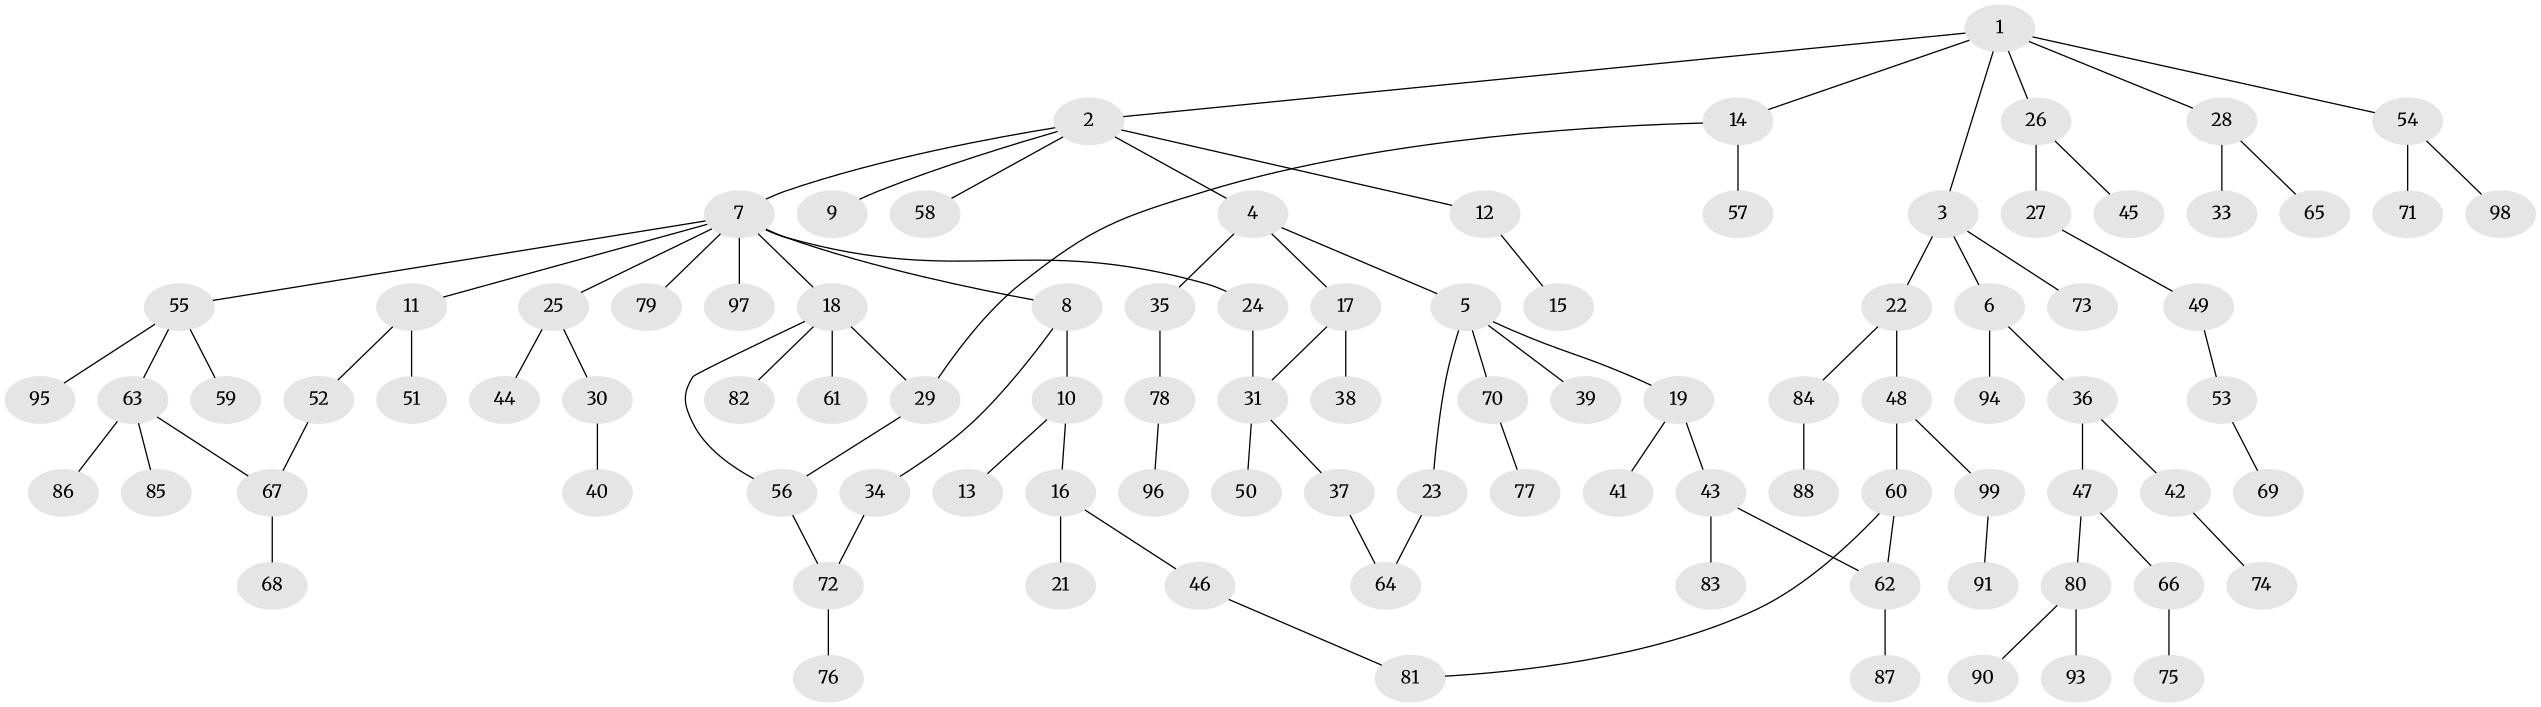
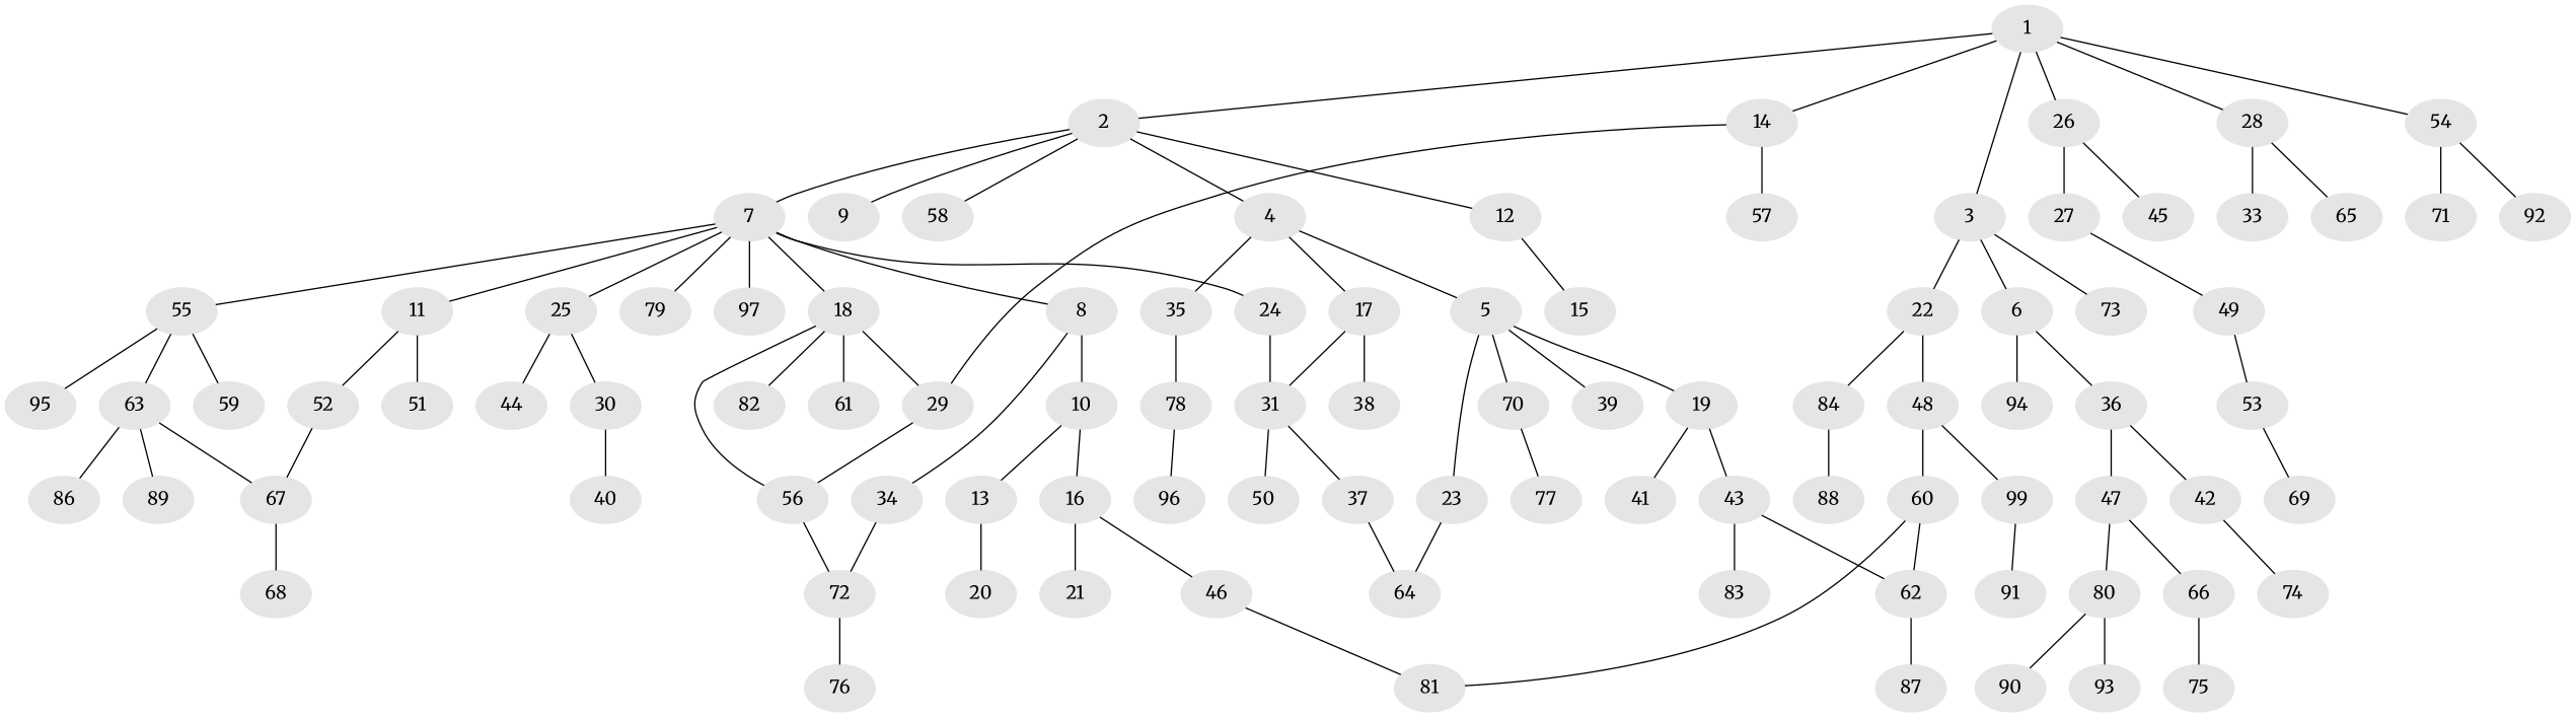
  graph {
    fontname=Merriweather
    node [color=gray90 fontname=Merriweather style=filled]
    edge [fontname=Merriweather]
    1
    2
    3
    14
    26
    28
    54
    4
    7
    9
    12
    58
    6
    22
    73
    29
    57
    27
    45
    33
    65
    71
-   92 [label=98]
+   92
    5
    17
    35
    8
    11
    18
    24
    25
    55
    79
    97
    15
    36
    94
    48
    84
    19
    23
    39
    70
    31
    38
    78
    41
    43
    64
    77
    42
    47
    10
    34
    51
    52
    56
    61
    82
    30
    44
    59
    63
    95
    13
    16
    72
+   20
    21
    46
    67
    81
    37
    50
    62
    83
    60
    n78 [label=99]
    88
    40
    49
    53
    76
    96
    74
    66
    80
    87
    75
    90
    93
    91
    69
    68
-   85
+   85 [label=89]
    86
    1 -- 2
    1 -- 3
    1 -- 14
    1 -- 26
    1 -- 28
    1 -- 54
    2 -- 4
    2 -- 7
    2 -- 9
    2 -- 12
    2 -- 58
    3 -- 6
    3 -- 22
    3 -- 73
    14 -- 29
    14 -- 57
    26 -- 27
    26 -- 45
    28 -- 33
    28 -- 65
    54 -- 71
    54 -- 92
    4 -- 5
    4 -- 17
    4 -- 35
    7 -- 8
    7 -- 11
    7 -- 18
    7 -- 24
    7 -- 25
    7 -- 55
    7 -- 79
    7 -- 97
    12 -- 15
    6 -- 36
    6 -- 94
    22 -- 48
    22 -- 84
    29 -- 56
    27 -- 49
    5 -- 19
    5 -- 23
    5 -- 39
    5 -- 70
    17 -- 31
    17 -- 38
    35 -- 78
    8 -- 10
    8 -- 34
    11 -- 51
    11 -- 52
    18 -- 29
    18 -- 56
    18 -- 61
    18 -- 82
    24 -- 31
    25 -- 30
    25 -- 44
    55 -- 59
    55 -- 63
    55 -- 95
    36 -- 42
    36 -- 47
    48 -- 60
    48 -- n78
    84 -- 88
    19 -- 41
    19 -- 43
    23 -- 64
    70 -- 77
    31 -- 37
    31 -- 50
    78 -- 96
    43 -- 62
    43 -- 83
    42 -- 74
    47 -- 66
    47 -- 80
    10 -- 13
    10 -- 16
    34 -- 72
    52 -- 67
    56 -- 72
    30 -- 40
    63 -- 67
    63 -- 85
    63 -- 86
+   13 -- 20
    16 -- 21
    16 -- 46
    72 -- 76
    46 -- 81
    67 -- 68
    37 -- 64
    62 -- 87
    60 -- 81
    60 -- 62
    n78 -- 91
    49 -- 53
    53 -- 69
    66 -- 75
    80 -- 90
    80 -- 93
  }
